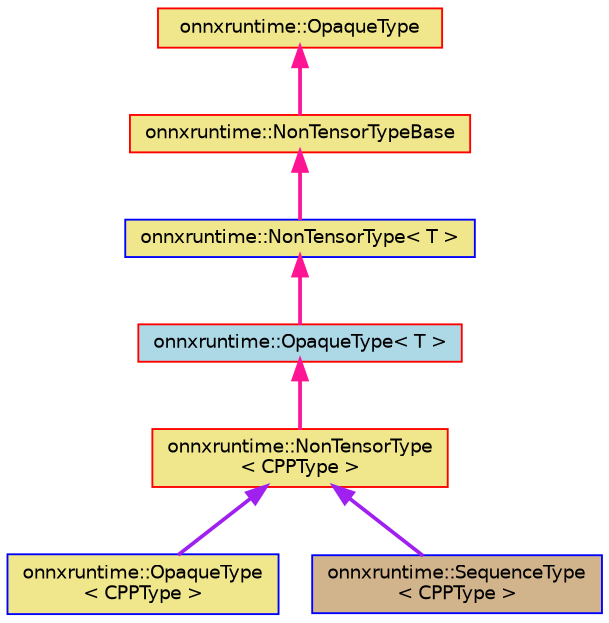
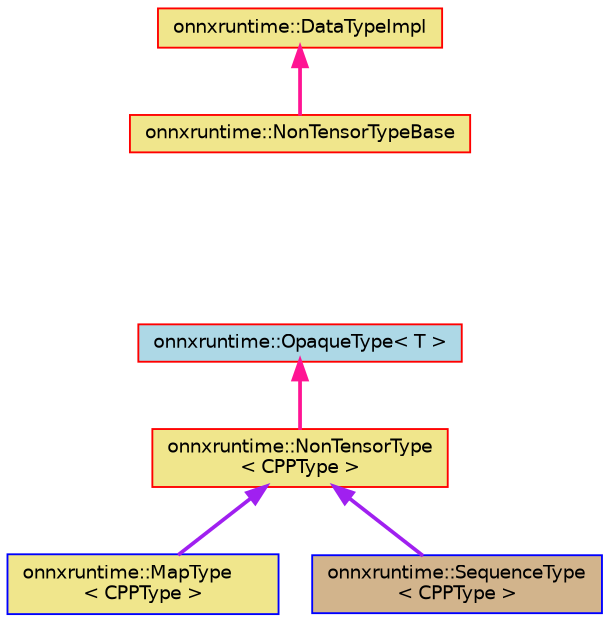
  digraph {
    rankdir=TB
    node [color=red fillcolor=khaki fontname=Helvetica fontsize=10 shape=record style=filled]
    edge [color=deeppink dir=back fontname=Helvetica fontsize=10 labelfontname=Helvetica labelfontsize=10 style=bold]
    n1 [fontcolor=black height=0.2 label="onnxruntime::NonTensorTypeBase" width=0.4]
-   n2 [color=blue height=0.2 label="onnxruntime::NonTensorType\< T \>" width=0.4]
    n3 [height=0.2 label="onnxruntime::NonTensorType\l\< CPPType \>" width=0.4]
-   n4 [color=blue height=0.2 label="onnxruntime::OpaqueType\l\< CPPType \>" width=0.4]
+   n4 [color=blue height=0.2 label="onnxruntime::MapType\l\< CPPType \>" width=0.4]
    n5 [color=blue fillcolor=tan height=0.2 label="onnxruntime::SequenceType\l\< CPPType \>" width=0.4]
    n6 [fillcolor=lightblue height=0.2 label="onnxruntime::OpaqueType\< T \>" width=0.4]
-   n7 [height=0.2 label="onnxruntime::OpaqueType" width=0.4]
-   n1 -> n2
-   n2 -> n6
+   n7 [height=0.2 label="onnxruntime::DataTypeImpl" width=0.4]
    n3 -> n4 [color=purple]
    n3 -> n5 [color=purple]
    n6 -> n3
    n7 -> n1
  }
